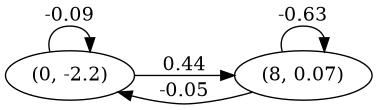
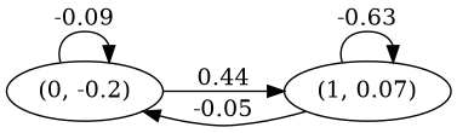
  digraph {
    rankdir=LR
-   n1 [label="(0, -2.2)"]
-   n2 [label="(8, 0.07)"]
+   n1 [label="(0, -0.2)"]
+   n2 [label="(1, 0.07)"]
    n1 -> n1 [label=-0.09]
    n1 -> n2 [label=0.44]
    n2 -> n1 [label=-0.05]
    n2 -> n2 [label=-0.63]
  }
